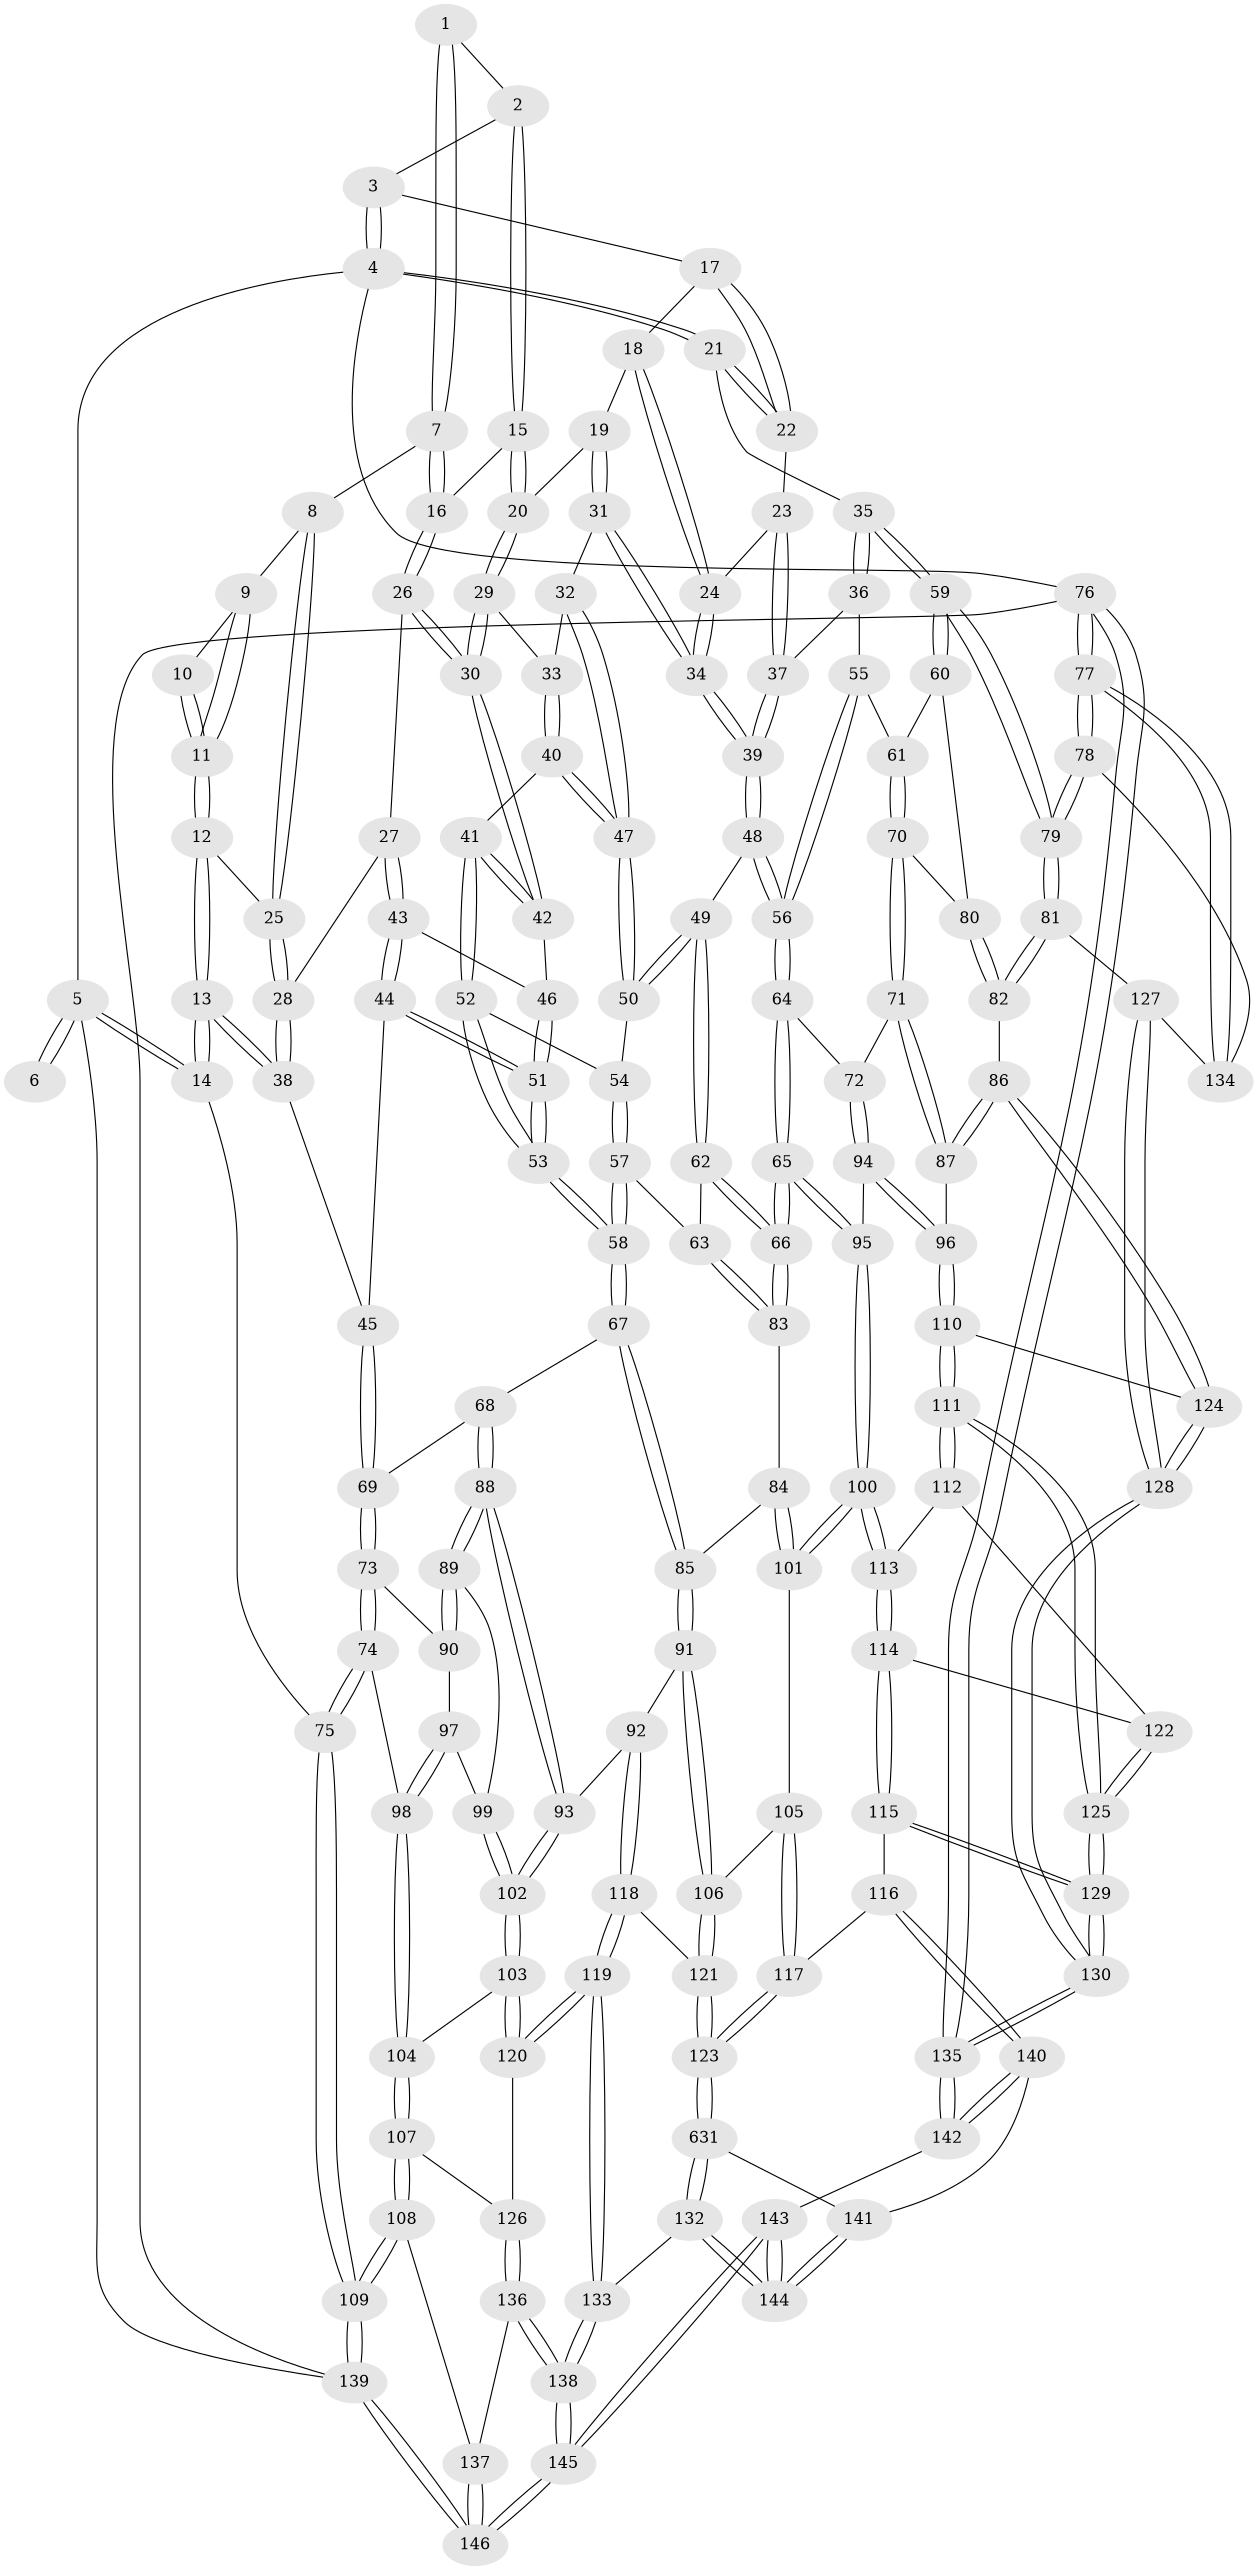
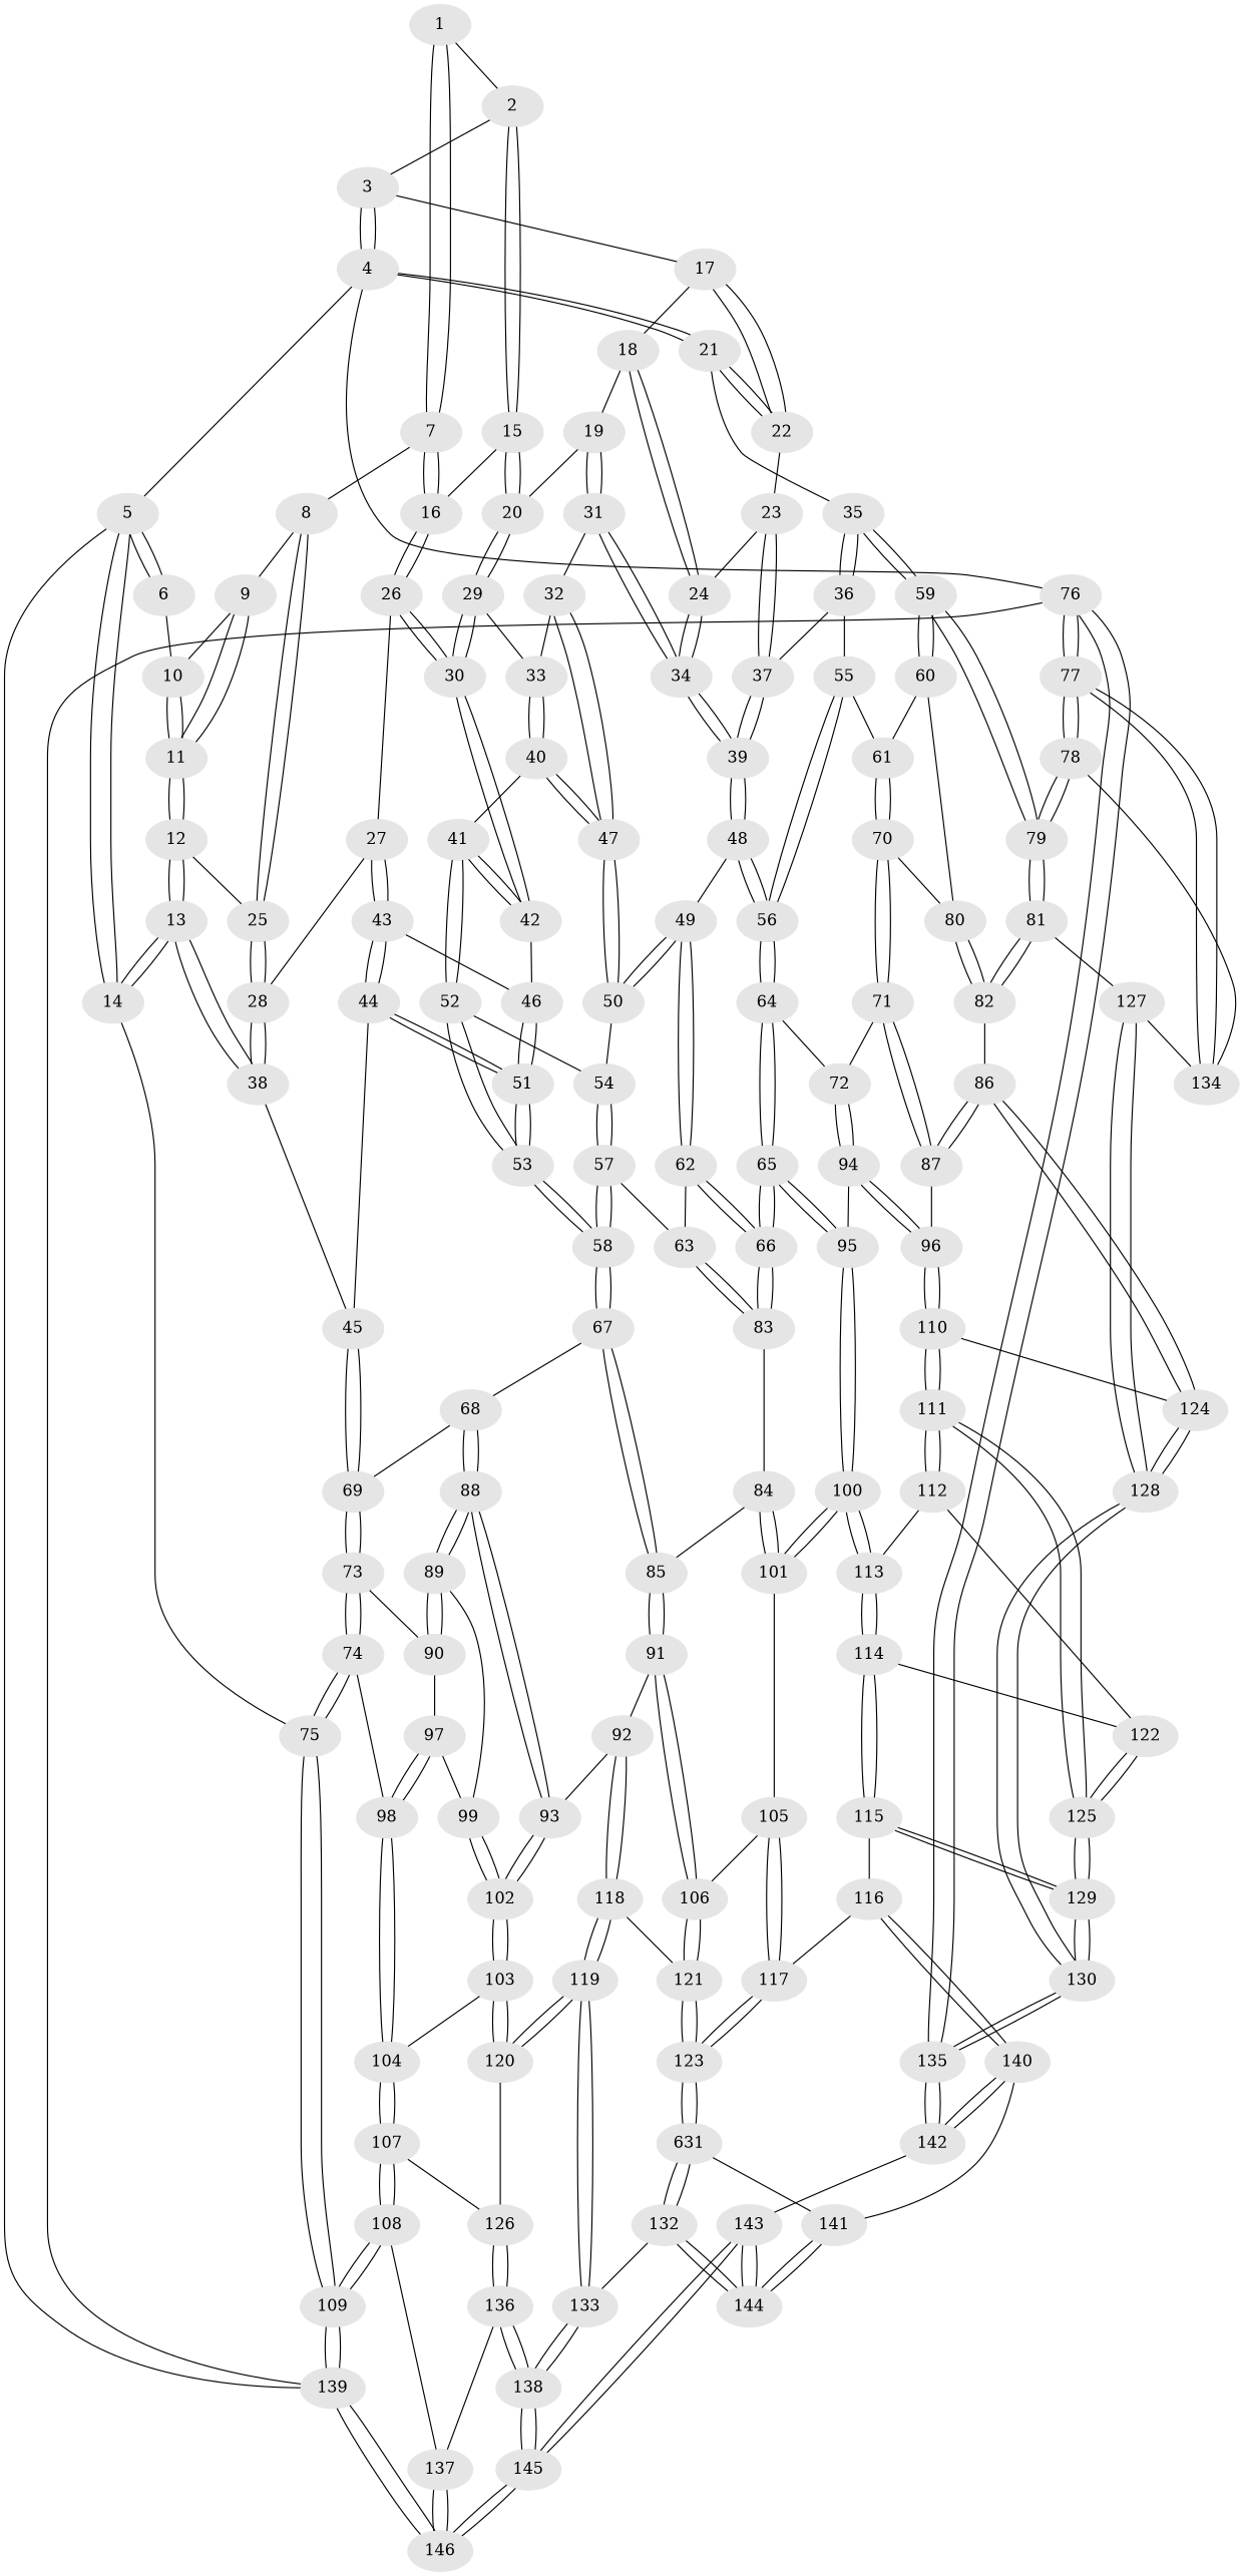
  graph {
    node [color=gray90 style=filled]
    1
    2
    7
    3
    15
    8
    16
    4
    17
    20
    5
    21
    76
    18
    22
    6
    14
    139
    35
    77
    135
    10
    75
    146
    11
    9
    25
    26
    28
    12
    13
    38
    45
    109
    29
    27
    30
    19
    24
    23
    31
    34
    32
    33
    36
    59
    37
    39
    43
    42
    46
    44
    40
    47
    50
    41
    48
    55
    60
    79
    56
    61
    69
    49
    52
    54
    53
    51
    73
    62
    64
    63
    66
    57
    58
    67
    70
    65
    72
    83
    68
    85
    80
    81
    82
    71
    84
    95
    94
    100
    88
    91
    89
    93
    74
    90
    87
    96
    98
    97
    104
    78
    134
    142
    127
    86
    128
    124
    101
    105
    92
    106
    110
    99
    102
    118
    121
    119
    103
    113
    111
    107
    114
    117
    120
    126
    108
    123
    137
    136
    112
    125
    122
    129
    115
    116
    140
    130
    141
    n140 [label=631]
    133
    138
    132
    144
    145
    143
    1 -- 2
    1 -- 7
    1 -- 7
    2 -- 3
    2 -- 15
    2 -- 15
    7 -- 8
    7 -- 16
    7 -- 16
    3 -- 4
    3 -- 4
    3 -- 17
    15 -- 16
    15 -- 20
    15 -- 20
    8 -- 9
    8 -- 25
    8 -- 25
    16 -- 26
    16 -- 26
    4 -- 5
    4 -- 21
    4 -- 21
    4 -- 76
    17 -- 18
    17 -- 22
    17 -- 22
    20 -- 29
    20 -- 29
    5 -- 6
    5 -- 6
    5 -- 14
    5 -- 14
    5 -- 139
    21 -- 22
    21 -- 22
    21 -- 35
    76 -- 139
    76 -- 77
    76 -- 77
    76 -- 135
    76 -- 135
    18 -- 19
    18 -- 24
    18 -- 24
    22 -- 23
+   6 -- 10
    14 -- 75
    139 -- 146
    139 -- 146
    35 -- 36
    35 -- 36
    35 -- 59
    35 -- 59
    77 -- 78
    77 -- 78
    77 -- 134
    77 -- 134
    135 -- 142
    135 -- 142
    10 -- 11
    10 -- 11
    75 -- 109
    75 -- 109
    11 -- 12
    11 -- 12
    9 -- 10
    9 -- 11
    9 -- 11
    25 -- 28
    25 -- 28
    26 -- 27
    26 -- 30
    26 -- 30
    28 -- 38
    28 -- 38
    12 -- 25
    12 -- 13
    12 -- 13
    13 -- 14
    13 -- 14
    13 -- 38
    13 -- 38
    38 -- 45
    45 -- 69
    45 -- 69
    109 -- 139
    109 -- 139
    29 -- 30
    29 -- 30
    29 -- 33
    27 -- 28
    27 -- 43
    27 -- 43
    30 -- 42
    30 -- 42
    19 -- 20
    19 -- 31
    19 -- 31
    24 -- 34
    24 -- 34
    23 -- 24
    23 -- 37
    23 -- 37
    31 -- 34
    31 -- 34
    31 -- 32
    34 -- 39
    34 -- 39
    32 -- 33
    32 -- 47
    32 -- 47
    33 -- 40
    33 -- 40
    36 -- 37
    36 -- 55
    59 -- 60
    59 -- 60
    59 -- 79
    59 -- 79
    37 -- 39
    37 -- 39
    39 -- 48
    39 -- 48
    43 -- 46
    43 -- 44
    43 -- 44
    42 -- 46
    46 -- 51
    46 -- 51
    44 -- 45
    44 -- 51
    44 -- 51
    40 -- 47
    40 -- 47
    40 -- 41
    47 -- 50
    47 -- 50
    50 -- 54
    41 -- 42
    41 -- 42
    41 -- 52
    41 -- 52
    48 -- 56
    48 -- 56
    48 -- 49
    55 -- 56
    55 -- 56
    55 -- 61
    60 -- 61
    60 -- 80
    79 -- 81
    79 -- 81
    56 -- 64
    56 -- 64
    61 -- 70
    61 -- 70
    69 -- 73
    69 -- 73
    49 -- 50
    49 -- 50
    49 -- 62
    49 -- 62
    52 -- 54
    52 -- 53
    52 -- 53
    54 -- 57
    54 -- 57
    53 -- 58
    53 -- 58
    51 -- 53
    51 -- 53
    73 -- 74
    73 -- 74
    73 -- 90
    62 -- 63
    62 -- 66
    62 -- 66
    64 -- 65
    64 -- 65
    64 -- 72
    63 -- 83
    63 -- 83
    66 -- 83
    66 -- 83
    57 -- 63
    57 -- 58
    57 -- 58
    58 -- 67
    58 -- 67
    67 -- 68
    67 -- 85
    67 -- 85
    70 -- 80
    70 -- 71
    70 -- 71
    65 -- 66
    65 -- 66
    65 -- 95
    65 -- 95
    72 -- 94
    72 -- 94
    83 -- 84
    68 -- 69
    68 -- 88
    68 -- 88
    85 -- 91
    85 -- 91
    80 -- 82
    80 -- 82
    81 -- 82
    81 -- 82
    81 -- 127
    82 -- 86
    71 -- 72
    71 -- 87
    71 -- 87
    84 -- 85
    84 -- 101
    84 -- 101
    95 -- 100
    95 -- 100
    94 -- 95
    94 -- 96
    94 -- 96
    100 -- 101
    100 -- 101
    100 -- 113
    100 -- 113
    88 -- 89
    88 -- 89
    88 -- 93
    88 -- 93
    91 -- 92
    91 -- 106
    91 -- 106
    89 -- 90
    89 -- 90
    89 -- 99
    93 -- 102
    93 -- 102
    74 -- 75
    74 -- 75
    74 -- 98
    90 -- 97
    87 -- 96
    96 -- 110
    96 -- 110
    98 -- 104
    98 -- 104
    97 -- 98
    97 -- 98
    97 -- 99
    104 -- 107
    104 -- 107
    78 -- 79
    78 -- 79
    78 -- 134
    142 -- 143
    127 -- 134
    127 -- 128
    127 -- 128
    86 -- 87
    86 -- 87
    86 -- 124
    86 -- 124
    128 -- 130
    128 -- 130
    124 -- 128
    124 -- 128
    101 -- 105
    105 -- 106
    105 -- 117
    105 -- 117
    92 -- 93
    92 -- 118
    92 -- 118
    106 -- 121
    106 -- 121
    110 -- 124
    110 -- 111
    110 -- 111
    99 -- 102
    99 -- 102
    102 -- 103
    102 -- 103
    118 -- 121
    118 -- 119
    118 -- 119
    121 -- 123
    121 -- 123
    119 -- 120
    119 -- 120
    119 -- 133
    119 -- 133
    103 -- 104
    103 -- 120
    103 -- 120
    113 -- 114
    113 -- 114
    111 -- 112
    111 -- 112
    111 -- 125
    111 -- 125
    107 -- 126
    107 -- 108
    107 -- 108
    114 -- 122
    114 -- 115
    114 -- 115
    117 -- 123
    117 -- 123
    120 -- 126
    126 -- 136
    126 -- 136
    108 -- 109
    108 -- 109
    108 -- 137
    123 -- n140
    123 -- n140
    137 -- 146
    137 -- 146
    136 -- 137
    136 -- 138
    136 -- 138
    112 -- 113
    112 -- 122
    125 -- 129
    125 -- 129
    122 -- 125
    122 -- 125
    129 -- 130
    129 -- 130
    115 -- 129
    115 -- 129
    115 -- 116
    116 -- 117
    116 -- 140
    116 -- 140
    140 -- 142
    140 -- 142
    140 -- 141
    130 -- 135
    130 -- 135
    141 -- 144
    141 -- 144
    n140 -- 141
    n140 -- 132
    n140 -- 132
    133 -- 138
    133 -- 138
    138 -- 145
    138 -- 145
    132 -- 133
    132 -- 144
    132 -- 144
    145 -- 146
    145 -- 146
    143 -- 144
    143 -- 144
    143 -- 145
    143 -- 145
  }
